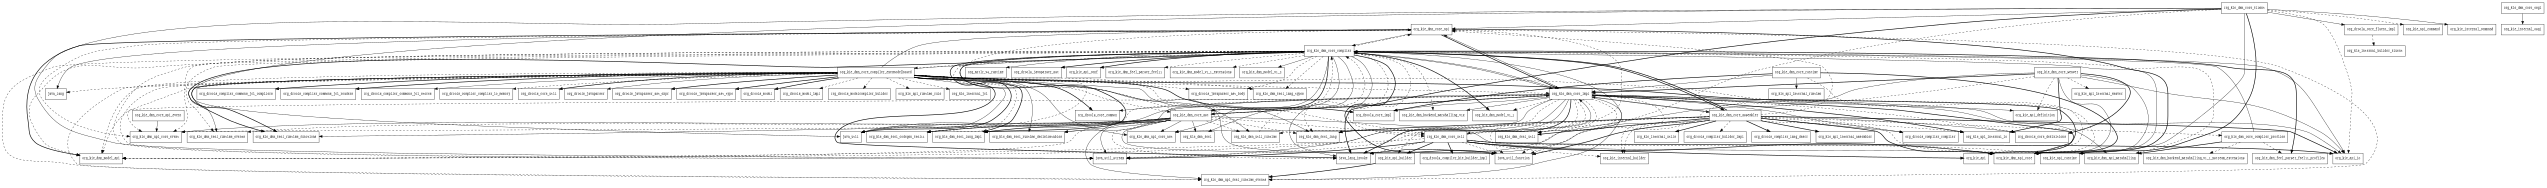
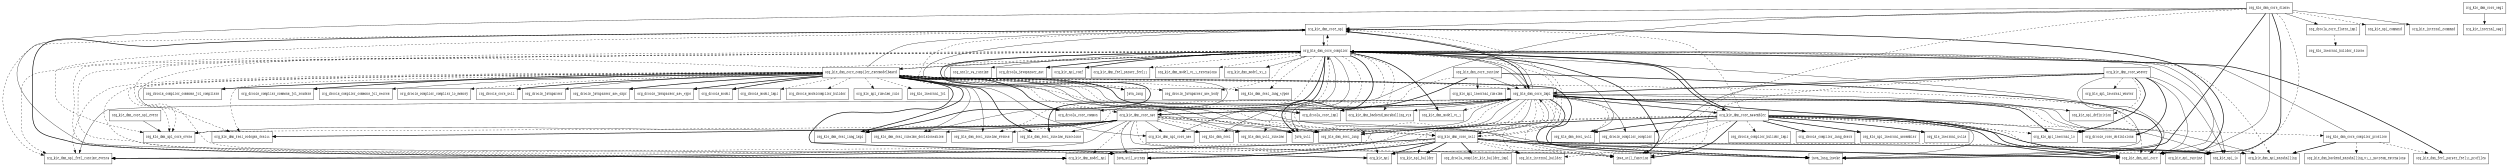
  digraph {
    fontname="Courier Prime"
    node [fontname="Courier Prime" fontsize=10.0 shape=box]
    edge [fontname="Courier Prime" style=dashed]
    org_kie_dmn_core_api
    java_lang
    org_kie_dmn_api_core
    org_kie_dmn_api_core_event
    org_kie_dmn_api_feel_runtime_events
    org_kie_dmn_core_compiler
    org_kie_dmn_core_impl
    org_kie_dmn_model_api
    org_kie_dmn_core_assembler
    java_lang_invoke
    java_util_function
    java_util_stream
    org_kie_api_io
    org_kie_dmn_api_marshalling
    org_kie_dmn_feel_lang
    org_kie_dmn_feel_util
    org_kie_dmn_core_ast
    java_util
    org_kie_dmn_api_core_ast
    org_kie_dmn_core_util
    org_kie_dmn_feel
    org_kie_dmn_feel_codegen_feel11
    org_kie_dmn_feel_lang_impl
    n24 [label=org_kie_dmn_util_runtime]
    org_kie_dmn_feel_runtime_decisiontables
    org_kie_dmn_feel_runtime_events
    org_kie_dmn_feel_runtime_functions
    org_antlr_v4_runtime
    org_drools_javaparser_ast
    org_drools_javaparser_ast_body
    org_kie_api_conf
    org_kie_dmn_backend_marshalling_v1x
    org_kie_dmn_core_compiler_execmodelbased
    org_kie_dmn_feel_lang_types
    org_kie_dmn_feel_parser_feel11
    org_kie_dmn_feel_parser_feel11_profiles
    org_kie_dmn_model_v1_1
    org_kie_dmn_model_v1_1_extensions
    org_kie_dmn_model_v1_2
    org_drools_compiler_compiler
    org_drools_core_definitions
    org_kie_api_internal_io
    org_kie_internal_builder
    org_drools_core_common
    org_drools_core_impl
    org_kie_api_builder
    org_kie_api_definition
    org_drools_compiler_builder_impl
    org_drools_compiler_lang_descr
    org_kie_api_internal_assembler
    org_kie_dmn_core_compiler_profiles
    org_kie_internal_utils
    org_kie_api
    org_kie_api_runtime
    org_drools_compiler_kie_builder_impl
    org_drools_compiler_commons_jci_compilers
    org_drools_compiler_commons_jci_readers
    org_drools_compiler_commons_jci_stores
    org_drools_compiler_compiler_io_memory
    org_drools_core_util
    org_drools_javaparser
    org_drools_javaparser_ast_expr
    org_drools_javaparser_ast_type
    org_drools_model
    org_drools_model_impl
    org_drools_modelcompiler_builder
    org_kie_api_runtime_rule
    org_kie_internal_jci
    org_kie_dmn_core_api_event
    org_kie_dmn_backend_marshalling_v1_1_xstream_extensions
    org_kie_dmn_core_fluent
    org_drools_core_fluent_impl
    org_kie_api_command
    org_kie_internal_command
    org_kie_internal_builder_fluent
    org_kie_dmn_core_osgi
    org_kie_internal_osgi
    org_kie_dmn_core_runtime
    org_kie_api_internal_runtime
    org_kie_dmn_core_weaver
    org_kie_api_internal_weaver
    org_kie_dmn_core_api -> java_lang [style=solid]
    org_kie_dmn_core_api -> org_kie_dmn_api_core [style=bold]
    org_kie_dmn_core_api -> org_kie_dmn_api_core_event
    org_kie_dmn_core_api -> org_kie_dmn_api_feel_runtime_events
    org_kie_dmn_core_api -> org_kie_dmn_core_compiler [style=solid]
    org_kie_dmn_core_api -> org_kie_dmn_core_impl [style=bold]
    org_kie_dmn_core_api -> org_kie_dmn_model_api [style=bold]
    org_kie_dmn_core_compiler -> org_kie_dmn_core_api
    org_kie_dmn_core_compiler -> org_kie_dmn_api_core [style=solid]
    org_kie_dmn_core_compiler -> org_kie_dmn_api_core_event
    org_kie_dmn_core_compiler -> org_kie_dmn_api_feel_runtime_events
    org_kie_dmn_core_compiler -> org_kie_dmn_core_impl [style=solid]
    org_kie_dmn_core_compiler -> org_kie_dmn_model_api
    org_kie_dmn_core_compiler -> org_kie_dmn_core_assembler [style=bold]
    org_kie_dmn_core_compiler -> java_lang_invoke [style=solid]
    org_kie_dmn_core_compiler -> java_util_function [style=bold]
    org_kie_dmn_core_compiler -> java_util_stream
    org_kie_dmn_core_compiler -> org_kie_api_io [style=solid]
    org_kie_dmn_core_compiler -> org_kie_dmn_api_marshalling
    org_kie_dmn_core_compiler -> org_kie_dmn_feel_lang
    org_kie_dmn_core_compiler -> org_kie_dmn_feel_util [style=solid]
    org_kie_dmn_core_compiler -> org_kie_dmn_core_ast [style=bold]
    org_kie_dmn_core_compiler -> java_util [style=bold]
    org_kie_dmn_core_compiler -> org_kie_dmn_api_core_ast [style=solid]
    org_kie_dmn_core_compiler -> org_kie_dmn_core_util
    org_kie_dmn_core_compiler -> org_kie_dmn_feel [style=solid]
    org_kie_dmn_core_compiler -> org_kie_dmn_feel_codegen_feel11
    org_kie_dmn_core_compiler -> org_kie_dmn_feel_lang_impl [style=bold]
-   n24 -> org_kie_dmn_core_compiler
+   org_kie_dmn_core_compiler -> n24
    org_kie_dmn_core_compiler -> org_kie_dmn_feel_runtime_decisiontables [style=solid]
    org_kie_dmn_core_compiler -> org_kie_dmn_feel_runtime_events
    org_kie_dmn_core_compiler -> org_kie_dmn_feel_runtime_functions [style=bold]
    org_kie_dmn_core_compiler -> org_antlr_v4_runtime [style=solid]
    org_kie_dmn_core_compiler -> org_drools_javaparser_ast [style=bold]
    org_kie_dmn_core_compiler -> org_drools_javaparser_ast_body
    org_kie_dmn_core_compiler -> org_kie_api_conf [style=bold]
    org_kie_dmn_core_compiler -> org_kie_dmn_backend_marshalling_v1x
    org_kie_dmn_core_compiler -> org_kie_dmn_core_compiler_execmodelbased
    org_kie_dmn_core_compiler -> org_kie_dmn_feel_lang_types
    org_kie_dmn_core_compiler -> org_kie_dmn_feel_parser_feel11
    org_kie_dmn_core_compiler -> org_kie_dmn_feel_parser_feel11_profiles [style=bold]
    org_kie_dmn_core_compiler -> org_kie_dmn_model_v1_1 [style=bold]
    org_kie_dmn_core_compiler -> org_kie_dmn_model_v1_1_extensions
    org_kie_dmn_core_compiler -> org_kie_dmn_model_v1_2 [style=solid]
    org_kie_dmn_core_impl -> org_kie_dmn_core_api [style=solid]
    org_kie_dmn_core_impl -> org_kie_dmn_api_core [style=bold]
    org_kie_dmn_core_impl -> org_kie_dmn_api_core_event
    org_kie_dmn_core_impl -> org_kie_dmn_api_feel_runtime_events [style=solid]
    org_kie_dmn_core_impl -> org_kie_dmn_core_compiler [style=solid]
    org_kie_dmn_core_impl -> org_kie_dmn_model_api
    org_kie_dmn_core_impl -> org_kie_dmn_core_assembler [style=solid]
    org_kie_dmn_core_impl -> java_lang_invoke [style=bold]
    org_kie_dmn_core_impl -> java_util_function
    org_kie_dmn_core_impl -> java_util_stream [style=solid]
    org_kie_dmn_core_impl -> org_kie_api_io [style=solid]
    org_kie_dmn_core_impl -> org_kie_dmn_api_marshalling [style=solid]
    org_kie_dmn_core_impl -> org_kie_dmn_feel_lang [style=solid]
    org_kie_dmn_core_impl -> org_kie_dmn_feel_util
    org_kie_dmn_core_impl -> org_kie_dmn_core_ast [style=bold]
    org_kie_dmn_core_impl -> java_util [style=solid]
    org_kie_dmn_core_impl -> org_kie_dmn_api_core_ast [style=solid]
    org_kie_dmn_core_impl -> org_kie_dmn_core_util
    org_kie_dmn_core_impl -> n24
    org_kie_dmn_core_impl -> org_kie_dmn_backend_marshalling_v1x [style=solid]
    org_kie_dmn_core_impl -> org_kie_dmn_model_v1_1
    org_kie_dmn_core_impl -> org_drools_compiler_compiler [style=solid]
    org_kie_dmn_core_impl -> org_drools_core_definitions
    org_kie_dmn_core_impl -> org_kie_api_internal_io [style=bold]
    org_kie_dmn_core_impl -> org_kie_internal_builder
    org_kie_dmn_core_impl -> org_drools_core_common [style=solid]
    org_kie_dmn_core_impl -> org_drools_core_impl [style=solid]
    org_kie_dmn_core_impl -> org_kie_api_builder
    org_kie_dmn_core_impl -> org_kie_api_definition [style=solid]
    org_kie_dmn_core_assembler -> org_kie_dmn_core_api
    org_kie_dmn_core_assembler -> org_kie_dmn_api_core [style=bold]
    org_kie_dmn_core_assembler -> org_kie_dmn_core_compiler [style=bold]
    org_kie_dmn_core_assembler -> org_kie_dmn_core_impl [style=solid]
    org_kie_dmn_core_assembler -> org_kie_dmn_model_api
    org_kie_dmn_core_assembler -> java_lang_invoke [style=solid]
    org_kie_dmn_core_assembler -> java_util_function [style=bold]
    org_kie_dmn_core_assembler -> java_util_stream
    org_kie_dmn_core_assembler -> org_kie_api_io [style=bold]
    org_kie_dmn_core_assembler -> org_kie_dmn_api_marshalling
    org_kie_dmn_core_assembler -> org_kie_dmn_feel_lang [style=bold]
    org_kie_dmn_core_assembler -> org_kie_dmn_feel_util [style=bold]
    org_kie_dmn_core_assembler -> org_drools_compiler_compiler [style=solid]
    org_kie_dmn_core_assembler -> org_drools_core_definitions [style=solid]
    org_kie_dmn_core_assembler -> org_kie_api_internal_io
    org_kie_dmn_core_assembler -> org_kie_internal_builder
    org_kie_dmn_core_assembler -> org_drools_compiler_builder_impl
    org_kie_dmn_core_assembler -> org_drools_compiler_lang_descr [style=bold]
    org_kie_dmn_core_assembler -> org_kie_api_internal_assembler [style=bold]
    org_kie_dmn_core_assembler -> org_kie_dmn_core_compiler_profiles
    org_kie_dmn_core_assembler -> org_kie_internal_utils [style=bold]
    org_kie_dmn_core_ast -> org_kie_dmn_core_api
    org_kie_dmn_core_ast -> org_kie_dmn_api_core [style=solid]
    org_kie_dmn_core_ast -> org_kie_dmn_api_core_event [style=solid]
    org_kie_dmn_core_ast -> org_kie_dmn_api_feel_runtime_events [style=solid]
    org_kie_dmn_core_ast -> org_kie_dmn_core_compiler
    org_kie_dmn_core_ast -> org_kie_dmn_core_impl
    org_kie_dmn_core_ast -> org_kie_dmn_model_api
    org_kie_dmn_core_ast -> java_lang_invoke
    org_kie_dmn_core_ast -> java_util_function [style=solid]
    org_kie_dmn_core_ast -> java_util_stream [style=solid]
    org_kie_dmn_core_ast -> org_kie_dmn_feel_lang
    org_kie_dmn_core_ast -> java_util [style=solid]
    org_kie_dmn_core_ast -> org_kie_dmn_api_core_ast [style=solid]
    org_kie_dmn_core_ast -> org_kie_dmn_core_util
    org_kie_dmn_core_ast -> org_kie_dmn_feel [style=solid]
    org_kie_dmn_core_ast -> org_kie_dmn_feel_codegen_feel11 [style=bold]
    org_kie_dmn_core_ast -> org_kie_dmn_feel_lang_impl [style=bold]
    org_kie_dmn_core_ast -> n24
    org_kie_dmn_core_ast -> org_kie_dmn_feel_runtime_decisiontables [style=solid]
    org_kie_dmn_core_ast -> org_kie_dmn_feel_runtime_events
    org_kie_dmn_core_ast -> org_kie_dmn_feel_runtime_functions [style=solid]
    org_kie_dmn_core_util -> org_kie_dmn_core_api
    org_kie_dmn_core_util -> org_kie_dmn_api_core [style=bold]
-   org_kie_api_builder -> org_kie_dmn_api_feel_runtime_events [style=bold]
+   org_kie_dmn_core_util -> org_kie_dmn_api_feel_runtime_events [style=bold]
    org_kie_dmn_core_util -> org_kie_dmn_core_impl [style=solid]
    org_kie_dmn_core_util -> org_kie_dmn_model_api
    org_kie_dmn_core_util -> java_lang_invoke
    org_kie_dmn_core_util -> java_util_function
    org_kie_dmn_core_util -> java_util_stream [style=bold]
    org_kie_dmn_core_util -> org_kie_api_io [style=bold]
    org_kie_dmn_core_util -> org_kie_internal_builder
    org_kie_dmn_core_util -> org_kie_api_builder [style=bold]
    org_kie_dmn_core_util -> org_kie_api [style=bold]
    org_kie_dmn_core_util -> org_kie_api_runtime
    org_kie_dmn_core_util -> org_drools_compiler_kie_builder_impl [style=bold]
    org_kie_dmn_core_compiler_execmodelbased -> org_kie_dmn_core_api [style=solid]
    org_kie_dmn_core_compiler_execmodelbased -> java_lang
    org_kie_dmn_core_compiler_execmodelbased -> org_kie_dmn_api_core
    org_kie_dmn_core_compiler_execmodelbased -> org_kie_dmn_api_core_event
    org_kie_dmn_core_compiler_execmodelbased -> org_kie_dmn_api_feel_runtime_events
    org_kie_dmn_core_compiler_execmodelbased -> org_kie_dmn_core_compiler [style=solid]
    org_kie_dmn_core_compiler_execmodelbased -> org_kie_dmn_core_impl
    org_kie_dmn_core_compiler_execmodelbased -> org_kie_dmn_model_api
    org_kie_dmn_core_compiler_execmodelbased -> java_lang_invoke [style=bold]
    org_kie_dmn_core_compiler_execmodelbased -> java_util_function [style=solid]
    org_kie_dmn_core_compiler_execmodelbased -> java_util_stream
    org_kie_dmn_core_compiler_execmodelbased -> org_kie_dmn_feel_lang [style=solid]
    org_kie_dmn_core_compiler_execmodelbased -> org_kie_dmn_core_ast
    org_kie_dmn_core_compiler_execmodelbased -> java_util [style=solid]
    org_kie_dmn_core_compiler_execmodelbased -> org_kie_dmn_api_core_ast [style=solid]
    org_kie_dmn_core_compiler_execmodelbased -> org_kie_dmn_core_util
    org_kie_dmn_core_compiler_execmodelbased -> org_kie_dmn_feel_codegen_feel11
    org_kie_dmn_core_compiler_execmodelbased -> org_kie_dmn_feel_lang_impl [style=bold]
    org_kie_dmn_core_compiler_execmodelbased -> n24 [style=solid]
    org_kie_dmn_core_compiler_execmodelbased -> org_kie_dmn_feel_runtime_decisiontables [style=solid]
    org_kie_dmn_core_compiler_execmodelbased -> org_kie_dmn_feel_runtime_events [style=solid]
    org_kie_dmn_core_compiler_execmodelbased -> org_kie_dmn_feel_runtime_functions [style=bold]
    org_kie_dmn_core_compiler_execmodelbased -> org_drools_javaparser_ast_body
    org_kie_dmn_core_compiler_execmodelbased -> org_kie_dmn_feel_lang_types
    org_kie_dmn_core_compiler_execmodelbased -> org_drools_core_common [style=bold]
    org_kie_dmn_core_compiler_execmodelbased -> org_drools_core_impl [style=bold]
    org_kie_dmn_core_compiler_execmodelbased -> org_kie_api [style=bold]
    org_kie_dmn_core_compiler_execmodelbased -> org_drools_compiler_commons_jci_compilers [style=bold]
    org_kie_dmn_core_compiler_execmodelbased -> org_drools_compiler_commons_jci_readers [style=bold]
    org_kie_dmn_core_compiler_execmodelbased -> org_drools_compiler_commons_jci_stores [style=solid]
    org_kie_dmn_core_compiler_execmodelbased -> org_drools_compiler_compiler_io_memory
    org_kie_dmn_core_compiler_execmodelbased -> org_drools_core_util [style=bold]
    org_kie_dmn_core_compiler_execmodelbased -> org_drools_javaparser [style=solid]
    org_kie_dmn_core_compiler_execmodelbased -> org_drools_javaparser_ast_expr [style=bold]
    org_kie_dmn_core_compiler_execmodelbased -> org_drools_javaparser_ast_type [style=bold]
    org_kie_dmn_core_compiler_execmodelbased -> org_drools_model [style=bold]
    org_kie_dmn_core_compiler_execmodelbased -> org_drools_model_impl
    org_kie_dmn_core_compiler_execmodelbased -> org_drools_modelcompiler_builder
    org_kie_dmn_core_compiler_execmodelbased -> org_kie_api_runtime_rule
    org_kie_dmn_core_compiler_execmodelbased -> org_kie_internal_jci
    org_kie_dmn_core_compiler_profiles -> org_kie_dmn_core_compiler [style=solid]
    org_kie_dmn_core_compiler_profiles -> org_kie_dmn_api_marshalling [style=bold]
    org_kie_dmn_core_compiler_profiles -> org_kie_dmn_feel_parser_feel11_profiles
    org_kie_dmn_core_compiler_profiles -> org_kie_dmn_backend_marshalling_v1_1_xstream_extensions
    org_kie_dmn_core_api_event -> org_kie_dmn_api_core_event [style=solid]
    org_kie_dmn_core_fluent -> org_kie_dmn_core_api [style=solid]
    org_kie_dmn_core_fluent -> org_kie_dmn_api_core [style=solid]
    org_kie_dmn_core_fluent -> java_lang_invoke [style=bold]
    org_kie_dmn_core_fluent -> java_util_function
    org_kie_dmn_core_fluent -> java_util_stream [style=solid]
    org_kie_dmn_core_fluent -> org_kie_api_io
    org_kie_dmn_core_fluent -> java_util [style=solid]
    org_kie_dmn_core_fluent -> org_kie_api_runtime [style=bold]
    org_kie_dmn_core_fluent -> org_drools_core_fluent_impl [style=solid]
    org_kie_dmn_core_fluent -> org_kie_api_command
    org_kie_dmn_core_fluent -> org_kie_internal_command [style=solid]
    org_drools_core_fluent_impl -> org_kie_internal_builder_fluent
    org_kie_dmn_core_osgi -> org_kie_internal_osgi [style=solid]
    org_kie_dmn_core_runtime -> org_kie_dmn_api_core [style=bold]
    org_kie_dmn_core_runtime -> org_kie_dmn_core_impl [style=solid]
    org_kie_dmn_core_runtime -> org_drools_core_impl [style=bold]
    org_kie_dmn_core_runtime -> org_kie_api
    org_kie_dmn_core_runtime -> org_kie_api_internal_runtime [style=solid]
    org_kie_dmn_core_weaver -> org_kie_dmn_api_core [style=solid]
    org_kie_dmn_core_weaver -> org_kie_dmn_core_impl [style=bold]
    org_kie_dmn_core_weaver -> java_lang_invoke [style=solid]
    org_kie_dmn_core_weaver -> java_util_function
    org_kie_dmn_core_weaver -> org_kie_api_io [style=solid]
    org_kie_dmn_core_weaver -> org_drools_core_definitions [style=bold]
    org_kie_dmn_core_weaver -> org_kie_api_internal_io [style=bold]
    org_kie_dmn_core_weaver -> org_kie_api_definition
    org_kie_dmn_core_weaver -> org_kie_api [style=solid]
    org_kie_dmn_core_weaver -> org_kie_api_internal_weaver
  }
